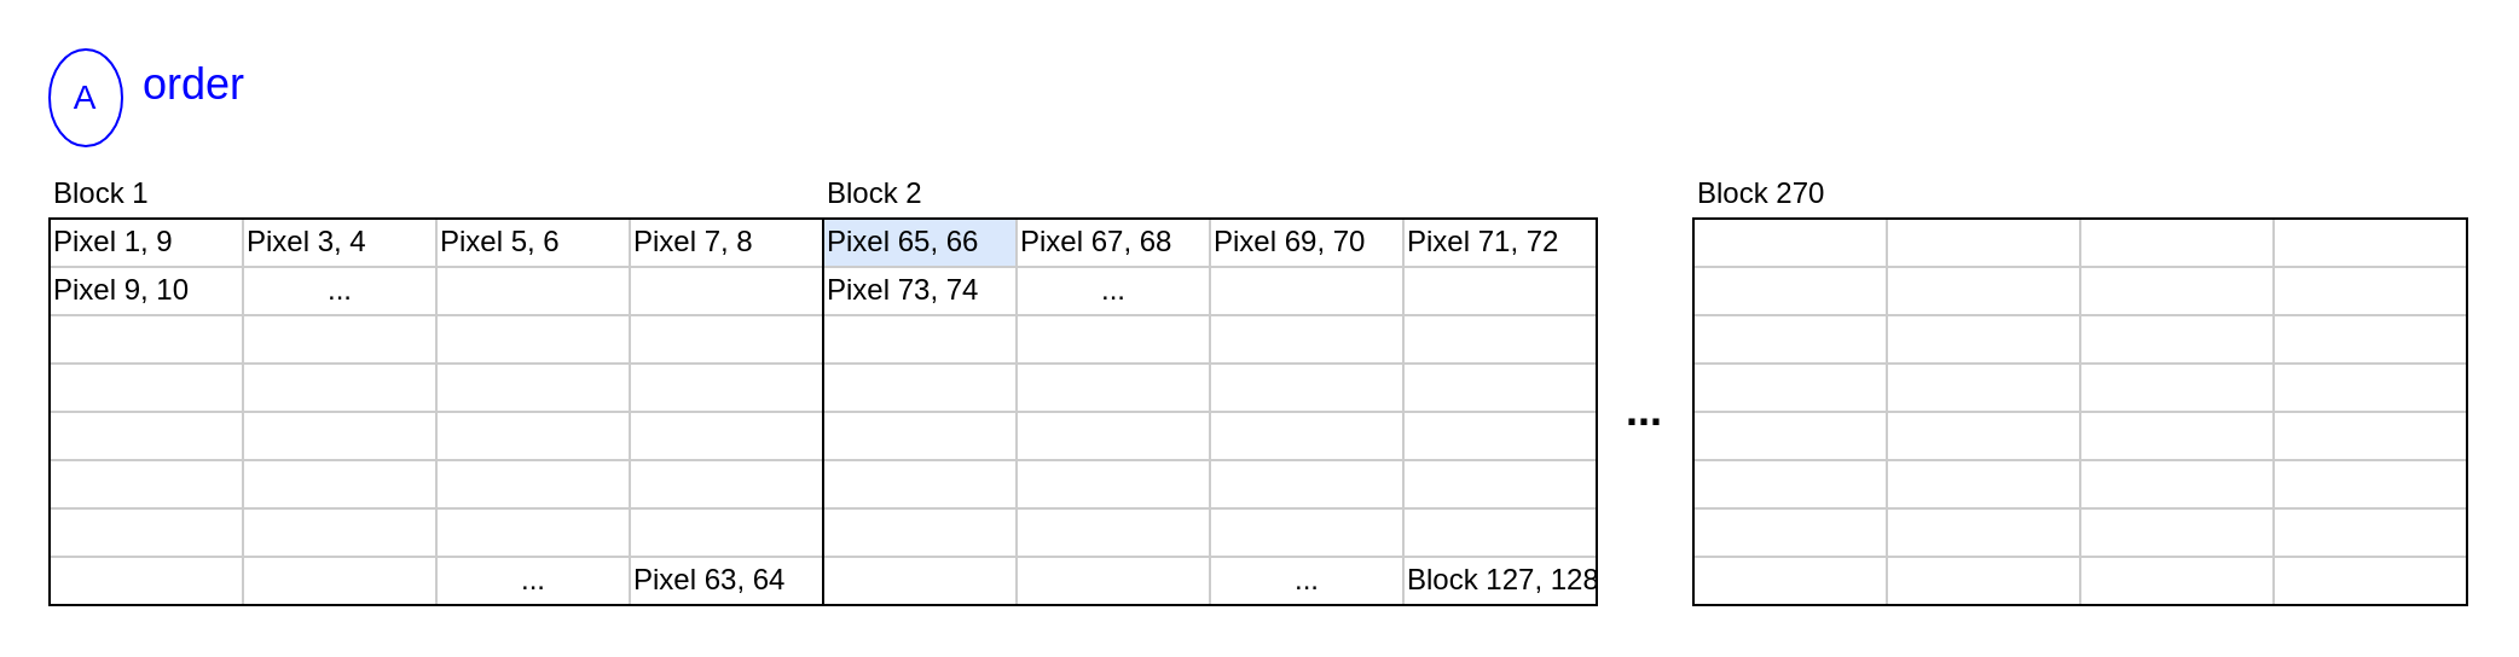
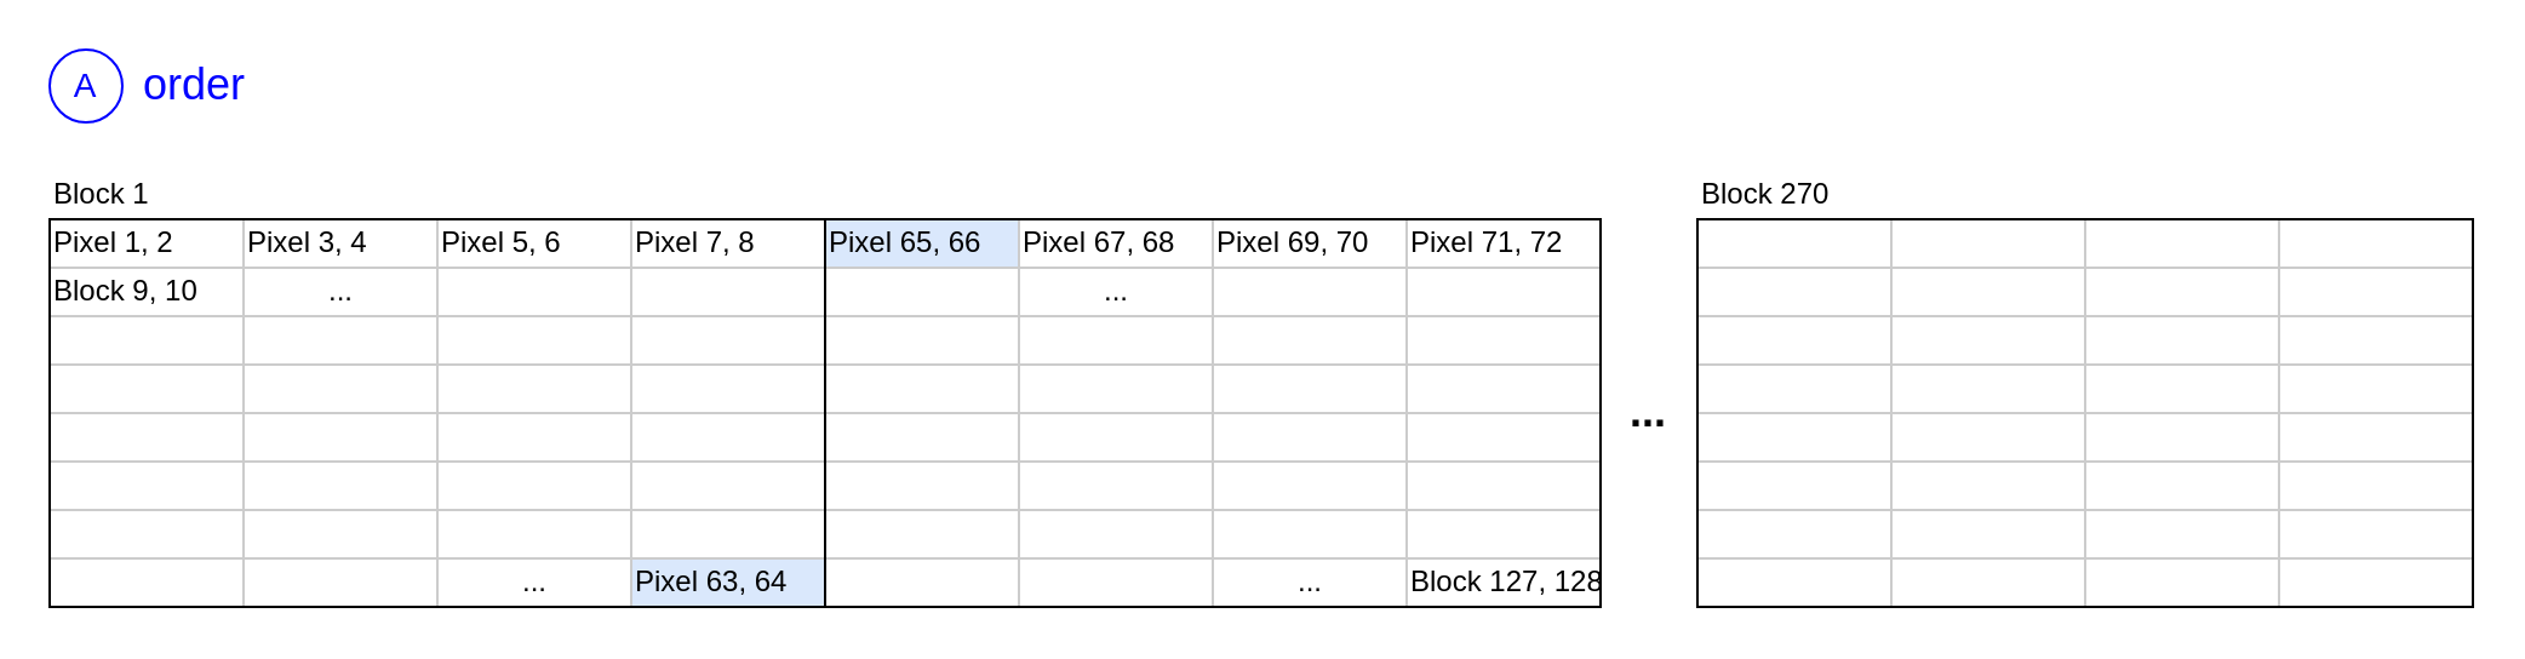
  <mxCell id="0" style=";html=1;" />
  <mxCell id="1" style=";html=1;" parent="0" />
- <mxCell id="2" value="Pixel 1, 9" style="align=left;strokeColor=#CCCCCC;html=1;" vertex="1" parent="1"><mxGeometry x="20" y="90" width="80" height="20" as="geometry" /></mxCell>
+ <mxCell id="2" value="Pixel 1, 2" style="align=left;strokeColor=#CCCCCC;html=1;" vertex="1" parent="1"><mxGeometry x="20" y="90" width="80" height="20" as="geometry" /></mxCell>
  <mxCell id="3" value="Pixel 3, 4" style="align=left;strokeColor=#CCCCCC;html=1;" vertex="1" parent="1"><mxGeometry x="100" y="90" width="80" height="20" as="geometry" /></mxCell>
  <mxCell id="4" value="Pixel 7, 8" style="align=left;strokeColor=#CCCCCC;html=1;" vertex="1" parent="1"><mxGeometry x="260" y="90" width="80" height="20" as="geometry" /></mxCell>
  <mxCell id="5" value="Pixel 5, 6" style="align=left;strokeColor=#CCCCCC;html=1;" vertex="1" parent="1"><mxGeometry x="180" y="90" width="80" height="20" as="geometry" /></mxCell>
- <mxCell id="6" value="Pixel 9, 10" style="align=left;strokeColor=#CCCCCC;html=1;" vertex="1" parent="1"><mxGeometry x="20" y="110" width="80" height="20" as="geometry" /></mxCell>
+ <mxCell id="6" value="Block 9, 10" style="align=left;strokeColor=#CCCCCC;html=1;" vertex="1" parent="1"><mxGeometry x="20" y="110" width="80" height="20" as="geometry" /></mxCell>
  <mxCell id="7" value="" style="align=left;strokeColor=#CCCCCC;html=1;" vertex="1" parent="1"><mxGeometry x="20" y="130" width="80" height="20" as="geometry" /></mxCell>
  <mxCell id="8" value="" style="align=left;strokeColor=#CCCCCC;html=1;" vertex="1" parent="1"><mxGeometry x="20" y="230" width="80" height="20" as="geometry" /></mxCell>
  <mxCell id="9" value="" style="align=left;strokeColor=#CCCCCC;html=1;" vertex="1" parent="1"><mxGeometry x="100" y="230" width="80" height="20" as="geometry" /></mxCell>
  <mxCell id="10" value="..." style="align=center;strokeColor=#CCCCCC;html=1;" vertex="1" parent="1"><mxGeometry x="180" y="230" width="80" height="20" as="geometry" /></mxCell>
- <mxCell id="11" value="Pixel 63, 64" style="align=left;strokeColor=#CCCCCC;html=1;" vertex="1" parent="1"><mxGeometry x="260" y="230" width="80" height="20" as="geometry" /></mxCell>
+ <mxCell id="11" value="Pixel 63, 64" style="align=left;strokeColor=#CCCCCC;html=1;fillColor=#dae8fc;" vertex="1" parent="1"><mxGeometry x="260" y="230" width="80" height="20" as="geometry" /></mxCell>
  <mxCell id="12" value="Block 1" style="text;html=1;strokeColor=none;fillColor=none;align=left;verticalAlign=middle;whiteSpace=wrap;rounded=0;" vertex="1" parent="1"><mxGeometry x="20" y="70" width="50" height="20" as="geometry" /></mxCell>
  <mxCell id="13" value="..." style="align=center;strokeColor=#CCCCCC;html=1;" vertex="1" parent="1"><mxGeometry x="100" y="110" width="80" height="20" as="geometry" /></mxCell>
  <mxCell id="14" value="" style="align=left;strokeColor=#CCCCCC;html=1;" vertex="1" parent="1"><mxGeometry x="180" y="110" width="80" height="20" as="geometry" /></mxCell>
  <mxCell id="15" value="" style="align=left;strokeColor=#CCCCCC;html=1;" vertex="1" parent="1"><mxGeometry x="260" y="110" width="80" height="20" as="geometry" /></mxCell>
  <mxCell id="16" value="" style="align=left;strokeColor=#CCCCCC;html=1;" vertex="1" parent="1"><mxGeometry x="100" y="130" width="80" height="20" as="geometry" /></mxCell>
  <mxCell id="17" value="" style="align=left;strokeColor=#CCCCCC;html=1;" vertex="1" parent="1"><mxGeometry x="180" y="130" width="80" height="20" as="geometry" /></mxCell>
  <mxCell id="18" value="" style="align=left;strokeColor=#CCCCCC;html=1;" vertex="1" parent="1"><mxGeometry x="260" y="130" width="80" height="20" as="geometry" /></mxCell>
  <mxCell id="19" value="" style="align=left;strokeColor=#CCCCCC;html=1;" vertex="1" parent="1"><mxGeometry x="20" y="150" width="80" height="20" as="geometry" /></mxCell>
  <mxCell id="20" value="" style="align=left;strokeColor=#CCCCCC;html=1;" vertex="1" parent="1"><mxGeometry x="100" y="150" width="80" height="20" as="geometry" /></mxCell>
  <mxCell id="21" value="" style="align=left;strokeColor=#CCCCCC;html=1;" vertex="1" parent="1"><mxGeometry x="180" y="150" width="80" height="20" as="geometry" /></mxCell>
  <mxCell id="22" value="" style="align=left;strokeColor=#CCCCCC;html=1;" vertex="1" parent="1"><mxGeometry x="260" y="150" width="80" height="20" as="geometry" /></mxCell>
  <mxCell id="23" value="" style="align=left;strokeColor=#CCCCCC;html=1;" vertex="1" parent="1"><mxGeometry x="20" y="170" width="80" height="20" as="geometry" /></mxCell>
  <mxCell id="24" value="" style="align=left;strokeColor=#CCCCCC;html=1;" vertex="1" parent="1"><mxGeometry x="100" y="170" width="80" height="20" as="geometry" /></mxCell>
  <mxCell id="25" value="" style="align=left;strokeColor=#CCCCCC;html=1;" vertex="1" parent="1"><mxGeometry x="180" y="170" width="80" height="20" as="geometry" /></mxCell>
  <mxCell id="26" value="" style="align=left;strokeColor=#CCCCCC;html=1;" vertex="1" parent="1"><mxGeometry x="260" y="170" width="80" height="20" as="geometry" /></mxCell>
  <mxCell id="27" value="" style="align=left;strokeColor=#CCCCCC;html=1;" vertex="1" parent="1"><mxGeometry x="20" y="190" width="80" height="20" as="geometry" /></mxCell>
  <mxCell id="28" value="" style="align=left;strokeColor=#CCCCCC;html=1;" vertex="1" parent="1"><mxGeometry x="100" y="190" width="80" height="20" as="geometry" /></mxCell>
  <mxCell id="29" value="" style="align=left;strokeColor=#CCCCCC;html=1;" vertex="1" parent="1"><mxGeometry x="180" y="190" width="80" height="20" as="geometry" /></mxCell>
  <mxCell id="30" value="" style="align=left;strokeColor=#CCCCCC;html=1;" vertex="1" parent="1"><mxGeometry x="260" y="190" width="80" height="20" as="geometry" /></mxCell>
  <mxCell id="31" value="" style="align=left;strokeColor=#CCCCCC;html=1;" vertex="1" parent="1"><mxGeometry x="20" y="210" width="80" height="20" as="geometry" /></mxCell>
  <mxCell id="32" value="" style="align=left;strokeColor=#CCCCCC;html=1;" vertex="1" parent="1"><mxGeometry x="100" y="210" width="80" height="20" as="geometry" /></mxCell>
  <mxCell id="33" value="" style="align=left;strokeColor=#CCCCCC;html=1;" vertex="1" parent="1"><mxGeometry x="180" y="210" width="80" height="20" as="geometry" /></mxCell>
  <mxCell id="34" value="" style="align=left;strokeColor=#CCCCCC;html=1;" vertex="1" parent="1"><mxGeometry x="260" y="210" width="80" height="20" as="geometry" /></mxCell>
  <mxCell id="35" value="" style="rounded=0;whiteSpace=wrap;html=1;fillColor=none;" vertex="1" parent="1"><mxGeometry x="20" y="90" width="320" height="160" as="geometry" /></mxCell>
  <mxCell id="36" value="Pixel 65, 66" style="align=left;strokeColor=#CCCCCC;html=1;fillColor=#dae8fc;" vertex="1" parent="1"><mxGeometry x="340" y="90" width="80" height="20" as="geometry" /></mxCell>
  <mxCell id="37" value="Pixel 67, 68" style="align=left;strokeColor=#CCCCCC;html=1;" vertex="1" parent="1"><mxGeometry x="420" y="90" width="80" height="20" as="geometry" /></mxCell>
  <mxCell id="38" value="Pixel 71, 72" style="align=left;strokeColor=#CCCCCC;html=1;" vertex="1" parent="1"><mxGeometry x="580" y="90" width="80" height="20" as="geometry" /></mxCell>
  <mxCell id="39" value="Pixel 69, 70" style="align=left;strokeColor=#CCCCCC;html=1;" vertex="1" parent="1"><mxGeometry x="500" y="90" width="80" height="20" as="geometry" /></mxCell>
- <mxCell id="40" value="Pixel 73, 74" style="align=left;strokeColor=#CCCCCC;html=1;" vertex="1" parent="1"><mxGeometry x="340" y="110" width="80" height="20" as="geometry" /></mxCell>
  <mxCell id="41" value="" style="align=left;strokeColor=#CCCCCC;html=1;" vertex="1" parent="1"><mxGeometry x="340" y="130" width="80" height="20" as="geometry" /></mxCell>
  <mxCell id="42" value="" style="align=left;strokeColor=#CCCCCC;html=1;" vertex="1" parent="1"><mxGeometry x="340" y="230" width="80" height="20" as="geometry" /></mxCell>
  <mxCell id="43" value="" style="align=left;strokeColor=#CCCCCC;html=1;" vertex="1" parent="1"><mxGeometry x="420" y="230" width="80" height="20" as="geometry" /></mxCell>
  <mxCell id="44" value="..." style="align=center;strokeColor=#CCCCCC;html=1;" vertex="1" parent="1"><mxGeometry x="500" y="230" width="80" height="20" as="geometry" /></mxCell>
  <mxCell id="45" value="Block 127, 128" style="align=left;strokeColor=#CCCCCC;html=1;" vertex="1" parent="1"><mxGeometry x="580" y="230" width="80" height="20" as="geometry" /></mxCell>
- <mxCell id="46" value="Block 2" style="text;html=1;strokeColor=none;fillColor=none;align=left;verticalAlign=middle;whiteSpace=wrap;rounded=0;" vertex="1" parent="1"><mxGeometry x="340" y="70" width="50" height="20" as="geometry" /></mxCell>
  <mxCell id="47" value="..." style="align=center;strokeColor=#CCCCCC;html=1;" vertex="1" parent="1"><mxGeometry x="420" y="110" width="80" height="20" as="geometry" /></mxCell>
  <mxCell id="48" value="" style="align=left;strokeColor=#CCCCCC;html=1;" vertex="1" parent="1"><mxGeometry x="500" y="110" width="80" height="20" as="geometry" /></mxCell>
  <mxCell id="49" value="" style="align=left;strokeColor=#CCCCCC;html=1;" vertex="1" parent="1"><mxGeometry x="580" y="110" width="80" height="20" as="geometry" /></mxCell>
  <mxCell id="50" value="" style="align=left;strokeColor=#CCCCCC;html=1;" vertex="1" parent="1"><mxGeometry x="420" y="130" width="80" height="20" as="geometry" /></mxCell>
  <mxCell id="51" value="" style="align=left;strokeColor=#CCCCCC;html=1;" vertex="1" parent="1"><mxGeometry x="500" y="130" width="80" height="20" as="geometry" /></mxCell>
  <mxCell id="52" value="" style="align=left;strokeColor=#CCCCCC;html=1;" vertex="1" parent="1"><mxGeometry x="580" y="130" width="80" height="20" as="geometry" /></mxCell>
  <mxCell id="53" value="" style="align=left;strokeColor=#CCCCCC;html=1;" vertex="1" parent="1"><mxGeometry x="340" y="150" width="80" height="20" as="geometry" /></mxCell>
  <mxCell id="54" value="" style="align=left;strokeColor=#CCCCCC;html=1;" vertex="1" parent="1"><mxGeometry x="420" y="150" width="80" height="20" as="geometry" /></mxCell>
  <mxCell id="55" value="" style="align=left;strokeColor=#CCCCCC;html=1;" vertex="1" parent="1"><mxGeometry x="500" y="150" width="80" height="20" as="geometry" /></mxCell>
  <mxCell id="56" value="" style="align=left;strokeColor=#CCCCCC;html=1;" vertex="1" parent="1"><mxGeometry x="580" y="150" width="80" height="20" as="geometry" /></mxCell>
  <mxCell id="57" value="" style="align=left;strokeColor=#CCCCCC;html=1;" vertex="1" parent="1"><mxGeometry x="340" y="170" width="80" height="20" as="geometry" /></mxCell>
  <mxCell id="58" value="" style="align=left;strokeColor=#CCCCCC;html=1;" vertex="1" parent="1"><mxGeometry x="420" y="170" width="80" height="20" as="geometry" /></mxCell>
  <mxCell id="59" value="" style="align=left;strokeColor=#CCCCCC;html=1;" vertex="1" parent="1"><mxGeometry x="500" y="170" width="80" height="20" as="geometry" /></mxCell>
  <mxCell id="60" value="" style="align=left;strokeColor=#CCCCCC;html=1;" vertex="1" parent="1"><mxGeometry x="580" y="170" width="80" height="20" as="geometry" /></mxCell>
  <mxCell id="61" value="" style="align=left;strokeColor=#CCCCCC;html=1;" vertex="1" parent="1"><mxGeometry x="340" y="190" width="80" height="20" as="geometry" /></mxCell>
  <mxCell id="62" value="" style="align=left;strokeColor=#CCCCCC;html=1;" vertex="1" parent="1"><mxGeometry x="420" y="190" width="80" height="20" as="geometry" /></mxCell>
  <mxCell id="63" value="" style="align=left;strokeColor=#CCCCCC;html=1;" vertex="1" parent="1"><mxGeometry x="500" y="190" width="80" height="20" as="geometry" /></mxCell>
  <mxCell id="64" value="" style="align=left;strokeColor=#CCCCCC;html=1;" vertex="1" parent="1"><mxGeometry x="580" y="190" width="80" height="20" as="geometry" /></mxCell>
  <mxCell id="65" value="" style="align=left;strokeColor=#CCCCCC;html=1;" vertex="1" parent="1"><mxGeometry x="340" y="210" width="80" height="20" as="geometry" /></mxCell>
  <mxCell id="66" value="" style="align=left;strokeColor=#CCCCCC;html=1;" vertex="1" parent="1"><mxGeometry x="420" y="210" width="80" height="20" as="geometry" /></mxCell>
  <mxCell id="67" value="" style="align=left;strokeColor=#CCCCCC;html=1;" vertex="1" parent="1"><mxGeometry x="500" y="210" width="80" height="20" as="geometry" /></mxCell>
  <mxCell id="68" value="" style="align=left;strokeColor=#CCCCCC;html=1;" vertex="1" parent="1"><mxGeometry x="580" y="210" width="80" height="20" as="geometry" /></mxCell>
  <mxCell id="69" value="" style="rounded=0;whiteSpace=wrap;html=1;fillColor=none;" vertex="1" parent="1"><mxGeometry x="340" y="90" width="320" height="160" as="geometry" /></mxCell>
  <mxCell id="70" value="" style="align=left;strokeColor=#CCCCCC;html=1;" vertex="1" parent="1"><mxGeometry x="700" y="130" width="80" height="20" as="geometry" /></mxCell>
  <mxCell id="71" value="" style="align=left;strokeColor=#CCCCCC;html=1;" vertex="1" parent="1"><mxGeometry x="700" y="230" width="80" height="20" as="geometry" /></mxCell>
  <mxCell id="72" value="" style="align=left;strokeColor=#CCCCCC;html=1;" vertex="1" parent="1"><mxGeometry x="780" y="230" width="80" height="20" as="geometry" /></mxCell>
  <mxCell id="73" value="Block 270" style="text;html=1;strokeColor=none;fillColor=none;align=left;verticalAlign=middle;whiteSpace=wrap;rounded=0;" vertex="1" parent="1"><mxGeometry x="700" y="70" width="70" height="20" as="geometry" /></mxCell>
  <mxCell id="74" value="" style="align=left;strokeColor=#CCCCCC;html=1;" vertex="1" parent="1"><mxGeometry x="860" y="110" width="80" height="20" as="geometry" /></mxCell>
  <mxCell id="75" value="" style="align=left;strokeColor=#CCCCCC;html=1;" vertex="1" parent="1"><mxGeometry x="940" y="110" width="80" height="20" as="geometry" /></mxCell>
  <mxCell id="76" value="" style="align=left;strokeColor=#CCCCCC;html=1;" vertex="1" parent="1"><mxGeometry x="780" y="130" width="80" height="20" as="geometry" /></mxCell>
  <mxCell id="77" value="" style="align=left;strokeColor=#CCCCCC;html=1;" vertex="1" parent="1"><mxGeometry x="860" y="130" width="80" height="20" as="geometry" /></mxCell>
  <mxCell id="78" value="" style="align=left;strokeColor=#CCCCCC;html=1;" vertex="1" parent="1"><mxGeometry x="940" y="130" width="80" height="20" as="geometry" /></mxCell>
  <mxCell id="79" value="" style="align=left;strokeColor=#CCCCCC;html=1;" vertex="1" parent="1"><mxGeometry x="700" y="150" width="80" height="20" as="geometry" /></mxCell>
  <mxCell id="80" value="" style="align=left;strokeColor=#CCCCCC;html=1;" vertex="1" parent="1"><mxGeometry x="780" y="150" width="80" height="20" as="geometry" /></mxCell>
  <mxCell id="81" value="" style="align=left;strokeColor=#CCCCCC;html=1;" vertex="1" parent="1"><mxGeometry x="860" y="150" width="80" height="20" as="geometry" /></mxCell>
  <mxCell id="82" value="" style="align=left;strokeColor=#CCCCCC;html=1;" vertex="1" parent="1"><mxGeometry x="940" y="150" width="80" height="20" as="geometry" /></mxCell>
  <mxCell id="83" value="" style="align=left;strokeColor=#CCCCCC;html=1;" vertex="1" parent="1"><mxGeometry x="700" y="170" width="80" height="20" as="geometry" /></mxCell>
  <mxCell id="84" value="" style="align=left;strokeColor=#CCCCCC;html=1;" vertex="1" parent="1"><mxGeometry x="780" y="170" width="80" height="20" as="geometry" /></mxCell>
  <mxCell id="85" value="" style="align=left;strokeColor=#CCCCCC;html=1;" vertex="1" parent="1"><mxGeometry x="860" y="170" width="80" height="20" as="geometry" /></mxCell>
  <mxCell id="86" value="" style="align=left;strokeColor=#CCCCCC;html=1;" vertex="1" parent="1"><mxGeometry x="940" y="170" width="80" height="20" as="geometry" /></mxCell>
  <mxCell id="87" value="" style="align=left;strokeColor=#CCCCCC;html=1;" vertex="1" parent="1"><mxGeometry x="700" y="190" width="80" height="20" as="geometry" /></mxCell>
  <mxCell id="88" value="" style="align=left;strokeColor=#CCCCCC;html=1;" vertex="1" parent="1"><mxGeometry x="780" y="190" width="80" height="20" as="geometry" /></mxCell>
  <mxCell id="89" value="" style="align=left;strokeColor=#CCCCCC;html=1;" vertex="1" parent="1"><mxGeometry x="860" y="190" width="80" height="20" as="geometry" /></mxCell>
  <mxCell id="90" value="" style="align=left;strokeColor=#CCCCCC;html=1;" vertex="1" parent="1"><mxGeometry x="940" y="190" width="80" height="20" as="geometry" /></mxCell>
  <mxCell id="91" value="" style="align=left;strokeColor=#CCCCCC;html=1;" vertex="1" parent="1"><mxGeometry x="700" y="210" width="80" height="20" as="geometry" /></mxCell>
  <mxCell id="92" value="" style="align=left;strokeColor=#CCCCCC;html=1;" vertex="1" parent="1"><mxGeometry x="780" y="210" width="80" height="20" as="geometry" /></mxCell>
  <mxCell id="93" value="" style="align=left;strokeColor=#CCCCCC;html=1;" vertex="1" parent="1"><mxGeometry x="860" y="210" width="80" height="20" as="geometry" /></mxCell>
  <mxCell id="94" value="" style="align=left;strokeColor=#CCCCCC;html=1;" vertex="1" parent="1"><mxGeometry x="940" y="210" width="80" height="20" as="geometry" /></mxCell>
  <mxCell id="95" value="..." style="text;html=1;strokeColor=none;fillColor=none;align=center;verticalAlign=middle;whiteSpace=wrap;rounded=0;fontColor=#000000;fontStyle=1;fontSize=18;" vertex="1" parent="1"><mxGeometry x="660" y="160" width="40" height="20" as="geometry" /></mxCell>
  <mxCell id="96" value="" style="align=left;strokeColor=#CCCCCC;html=1;" vertex="1" parent="1"><mxGeometry x="860" y="230" width="80" height="20" as="geometry" /></mxCell>
  <mxCell id="97" value="" style="align=left;strokeColor=#CCCCCC;html=1;" vertex="1" parent="1"><mxGeometry x="940" y="230" width="80" height="20" as="geometry" /></mxCell>
  <mxCell id="98" value="" style="align=left;strokeColor=#CCCCCC;html=1;" vertex="1" parent="1"><mxGeometry x="700" y="110" width="80" height="20" as="geometry" /></mxCell>
  <mxCell id="99" value="" style="align=left;strokeColor=#CCCCCC;html=1;" vertex="1" parent="1"><mxGeometry x="780" y="110" width="80" height="20" as="geometry" /></mxCell>
  <mxCell id="100" value="" style="align=left;strokeColor=#CCCCCC;html=1;" vertex="1" parent="1"><mxGeometry x="700" y="90" width="80" height="20" as="geometry" /></mxCell>
  <mxCell id="101" value="" style="align=left;strokeColor=#CCCCCC;html=1;" vertex="1" parent="1"><mxGeometry x="780" y="90" width="80" height="20" as="geometry" /></mxCell>
  <mxCell id="102" value="" style="align=left;strokeColor=#CCCCCC;html=1;" vertex="1" parent="1"><mxGeometry x="860" y="90" width="80" height="20" as="geometry" /></mxCell>
  <mxCell id="103" value="" style="align=left;strokeColor=#CCCCCC;html=1;" vertex="1" parent="1"><mxGeometry x="940" y="90" width="80" height="20" as="geometry" /></mxCell>
  <mxCell id="104" value="" style="rounded=0;whiteSpace=wrap;html=1;fillColor=none;" vertex="1" parent="1"><mxGeometry x="700" y="90" width="320" height="160" as="geometry" /></mxCell>
- <mxCell id="105" value="A" style="ellipse;whiteSpace=wrap;html=1;aspect=fixed;strokeColor=#0000FF;fontColor=#0000FF;fontSize=14;" vertex="1" parent="1"><mxGeometry x="20" y="20" width="30" height="40" as="geometry" /></mxCell>
+ <mxCell id="105" value="A" style="ellipse;whiteSpace=wrap;html=1;aspect=fixed;strokeColor=#0000FF;fontColor=#0000FF;fontSize=14;" vertex="1" parent="1"><mxGeometry x="20" y="20" width="30" height="30" as="geometry" /></mxCell>
  <mxCell id="106" value="order" style="text;html=1;strokeColor=none;fillColor=none;align=center;verticalAlign=middle;whiteSpace=wrap;rounded=0;fontSize=18;fontColor=#0000FF;" vertex="1" parent="1"><mxGeometry x="60" y="25" width="40" height="20" as="geometry" /></mxCell>
